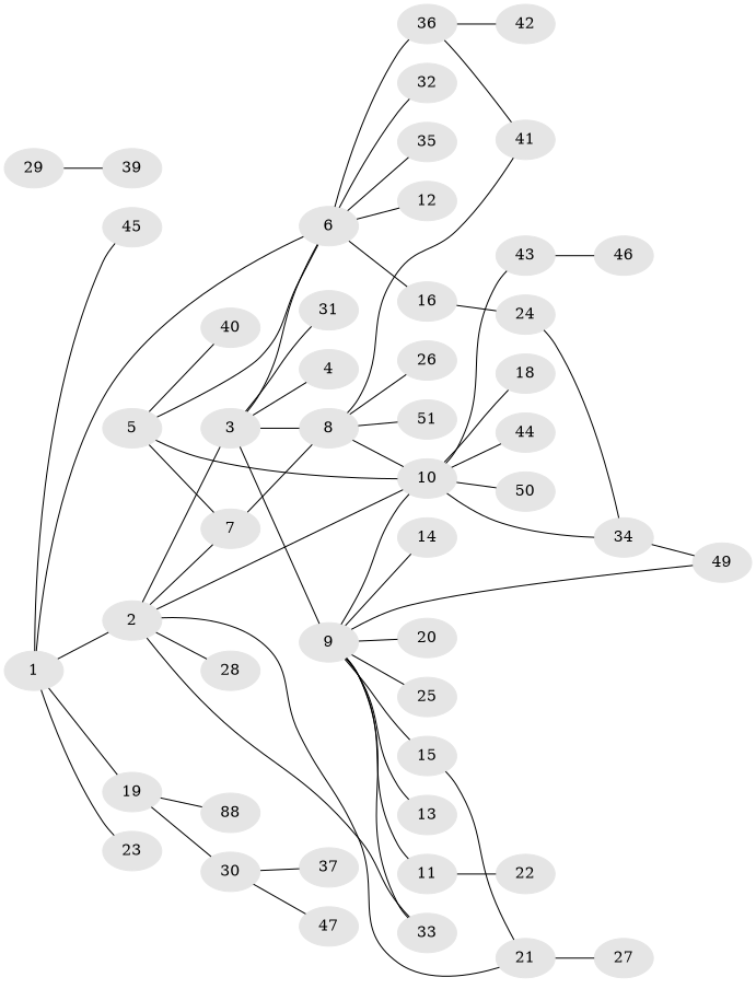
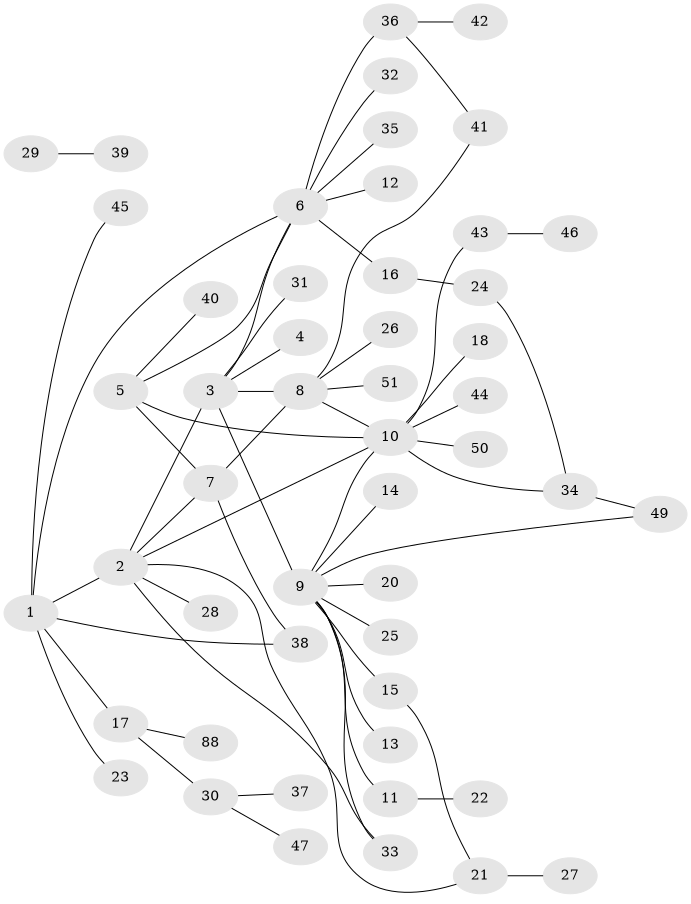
  graph {
    rankdir=LR
    node [color=gray90 style=filled]
    1
    2
    6
-   17 [label=19]
+   17
    23
+   38
    45
    3
    7
    10
    21
    28
    33
    12
    16
    32
    35
    36
    30
    n20 [label=88]
    4
    8
    9
    31
    18
    34
    43
    44
    50
    27
    26
    41
    51
    11
    13
    14
    15
    20
    25
    49
    5
    40
    24
    42
    22
    46
    37
    47
    29
    39
    1 -- 2
    1 -- 6
    1 -- 17
    1 -- 23
+   1 -- 38
    1 -- 45
    2 -- 3
    2 -- 7
    2 -- 10
    2 -- 21
    2 -- 28
    2 -- 33
    6 -- 12
    6 -- 16
    6 -- 32
    6 -- 35
    6 -- 36
    17 -- 30
    17 -- n20
    3 -- 6
    3 -- 4
    3 -- 8
    3 -- 9
    3 -- 31
+   7 -- 38
    7 -- 8
    10 -- 18
    10 -- 34
    10 -- 43
    10 -- 44
    10 -- 50
    21 -- 27
    16 -- 24
    36 -- 41
    36 -- 42
    30 -- 37
    30 -- 47
    8 -- 10
    8 -- 26
    8 -- 41
    8 -- 51
    9 -- 10
    9 -- 33
    9 -- 11
    9 -- 13
    9 -- 14
    9 -- 15
    9 -- 20
    9 -- 25
    9 -- 49
    34 -- 49
    43 -- 46
    11 -- 22
    15 -- 21
    5 -- 6
    5 -- 7
    5 -- 10
    5 -- 40
    24 -- 34
    29 -- 39
  }
